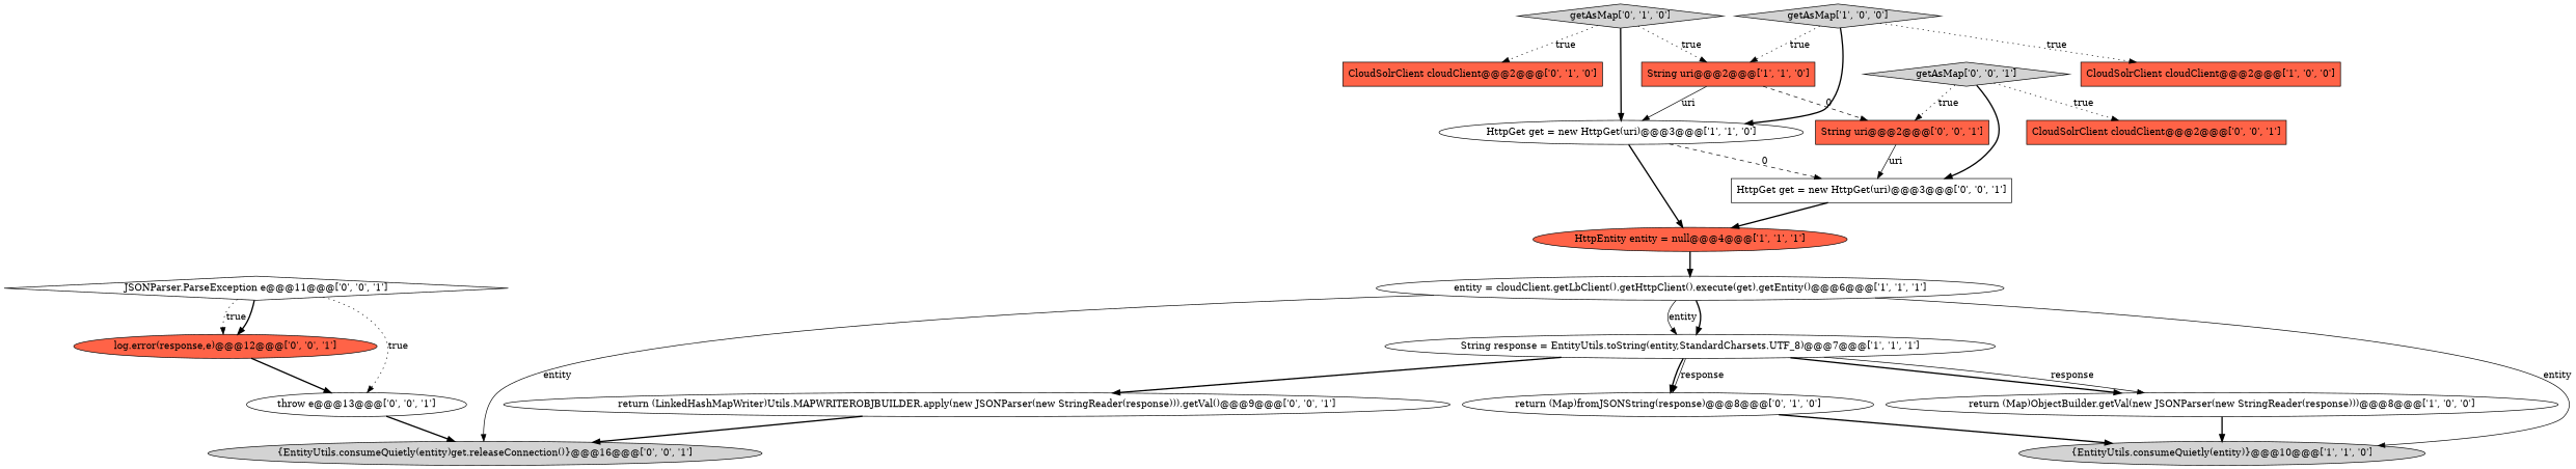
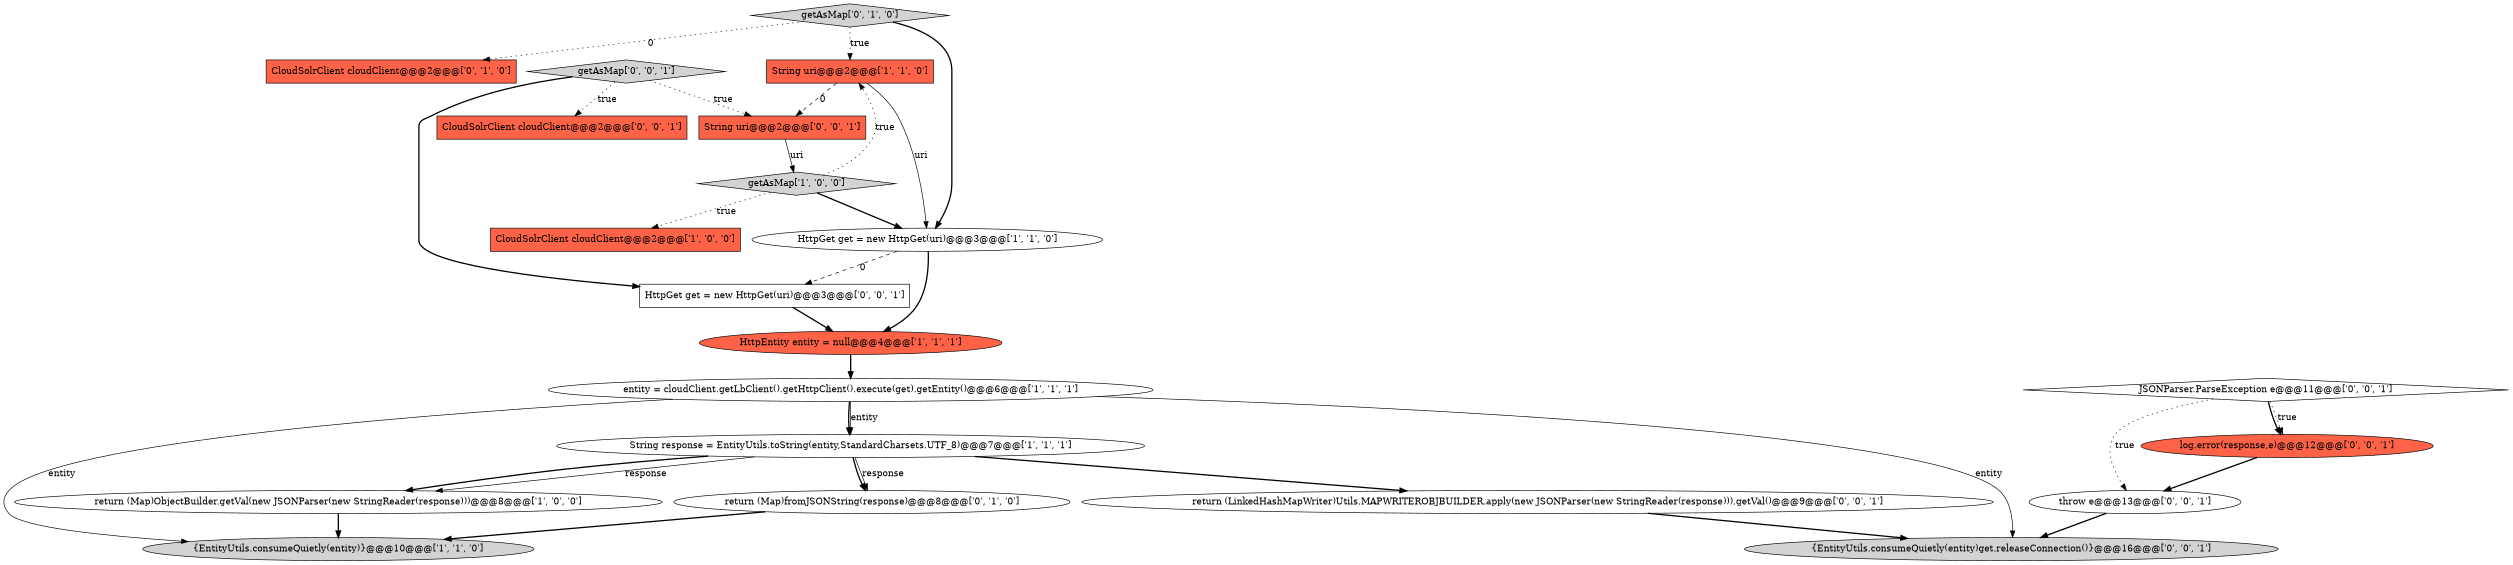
  digraph {
    node [fillcolor=white shape=ellipse style=filled]
    edge [style=bold]
    n1 [fillcolor=tomato label="CloudSolrClient cloudClient@@@2@@@['0', '1', '0']" shape=box]
    n2 [label="return (LinkedHashMapWriter)Utils.MAPWRITEROBJBUILDER.apply(new JSONParser(new StringReader(response))).getVal()@@@9@@@['0', '0', '1']"]
    n3 [fillcolor=lightgray label="{EntityUtils.consumeQuietly(entity)get.releaseConnection()}@@@16@@@['0', '0', '1']"]
    n4 [label="JSONParser.ParseException e@@@11@@@['0', '0', '1']" shape=diamond]
    n5 [label="throw e@@@13@@@['0', '0', '1']"]
    n6 [fillcolor=tomato label="log.error(response,e)@@@12@@@['0', '0', '1']"]
    n7 [fillcolor=tomato label="String uri@@@2@@@['0', '0', '1']" shape=box]
    n8 [label="HttpGet get = new HttpGet(uri)@@@3@@@['0', '0', '1']" shape=box]
    n9 [fillcolor=tomato label="HttpEntity entity = null@@@4@@@['1', '1', '1']"]
    n10 [fillcolor=lightgray label="getAsMap['1', '0', '0']" shape=diamond]
    n11 [label="HttpGet get = new HttpGet(uri)@@@3@@@['1', '1', '0']"]
    n12 [fillcolor=tomato label="CloudSolrClient cloudClient@@@2@@@['1', '0', '0']" shape=box]
    n13 [fillcolor=tomato label="String uri@@@2@@@['1', '1', '0']" shape=box]
    n14 [label="entity = cloudClient.getLbClient().getHttpClient().execute(get).getEntity()@@@6@@@['1', '1', '1']"]
    n15 [label="return (Map)ObjectBuilder.getVal(new JSONParser(new StringReader(response)))@@@8@@@['1', '0', '0']"]
    n16 [fillcolor=lightgray label="{EntityUtils.consumeQuietly(entity)}@@@10@@@['1', '1', '0']"]
    n17 [fillcolor=lightgray label="getAsMap['0', '1', '0']" shape=diamond]
    n18 [fillcolor=lightgray label="getAsMap['0', '0', '1']" shape=diamond]
    n19 [fillcolor=tomato label="CloudSolrClient cloudClient@@@2@@@['0', '0', '1']" shape=box]
    n20 [label="String response = EntityUtils.toString(entity,StandardCharsets.UTF_8)@@@7@@@['1', '1', '1']"]
    n21 [label="return (Map)fromJSONString(response)@@@8@@@['0', '1', '0']"]
    n2 -> n3
    n4 -> n5 [label=true style=dotted]
    n4 -> n6 [label=true style=dotted]
    n4 -> n6
    n5 -> n3
    n6 -> n5
-   n7 -> n8 [label=uri style=solid]
+   n7 -> n10 [label=uri style=solid]
    n8 -> n9
    n9 -> n14
    n10 -> n11
    n10 -> n12 [label=true style=dotted]
    n10 -> n13 [label=true style=dotted]
    n11 -> n8 [label=0 style=dashed]
    n11 -> n9
    n13 -> n7 [label=0 style=dashed]
    n13 -> n11 [label=uri style=solid]
    n14 -> n3 [label=entity style=solid]
    n14 -> n16 [label=entity style=solid]
    n14 -> n20
    n14 -> n20 [label=entity style=solid]
    n15 -> n16
-   n17 -> n1 [label=true style=dotted]
+   n17 -> n1 [label=0 style=dotted]
    n17 -> n11
    n17 -> n13 [label=true style=dotted]
    n18 -> n7 [label=true style=dotted]
    n18 -> n8
    n18 -> n19 [label=true style=dotted]
    n20 -> n2
    n20 -> n15
    n20 -> n15 [label=response style=solid]
    n20 -> n21
    n20 -> n21 [label=response style=solid]
    n21 -> n16
  }
